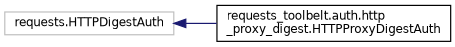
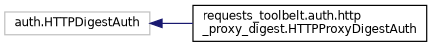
  digraph {
    rankdir=LR
    node [fillcolor=white fontname=Helvetica fontsize=10 shape=record style=filled]
-   n1 [color=grey75 height=0.2 label="requests.HTTPDigestAuth" width=0.4]
+   n1 [color=grey75 height=0.2 label="auth.HTTPDigestAuth" width=0.4]
    n2 [color=black height=0.2 label="requests_toolbelt.auth.http\l_proxy_digest.HTTPProxyDigestAuth" width=0.4]
    n1 -> n2 [color=midnightblue dir=back fontname=Helvetica fontsize=10 labelfontname=Helvetica labelfontsize=10 style=solid]
  }
